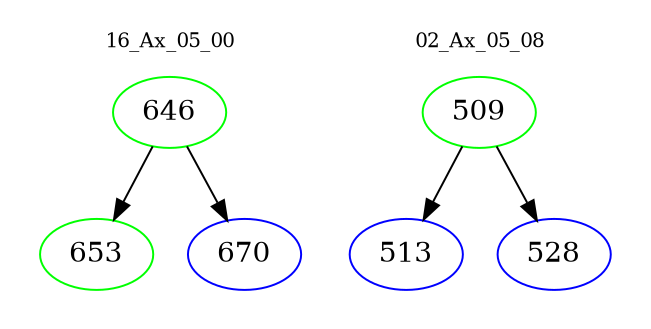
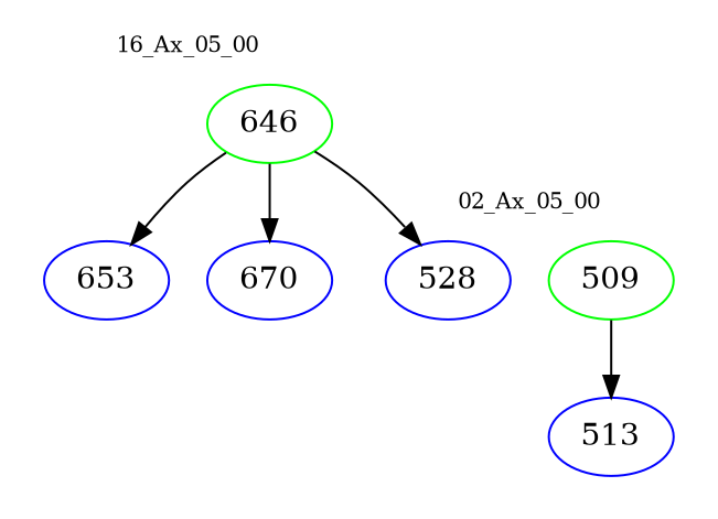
  digraph {
    node [color=blue]
    edge [color=black]
    n1 [color=green label=646]
-   n2 [color=green label=653]
+   n2 [label=653]
    n3 [label=670]
    n4 [color=green label=509]
    n5 [label=513]
    n6 [label=528]
    subgraph cluster_1 {
      color=white
      fontsize=10
      label="16_Ax_05_00"
      n1
      n2
      n3
    }
    subgraph cluster_2 {
      color=white
      fontsize=10
-     label="02_Ax_05_08"
+     label="02_Ax_05_00"
      n4
      n5
      n6
    }
    n1 -> n2
    n1 -> n3
    n4 -> n5
-   n4 -> n6
+   n1 -> n6
  }
